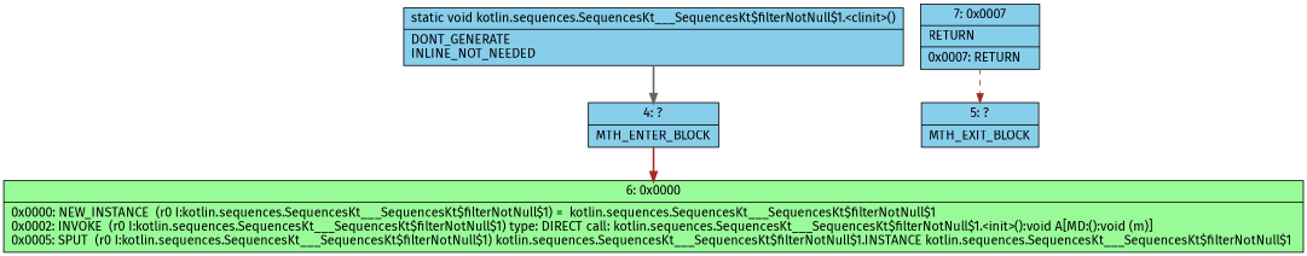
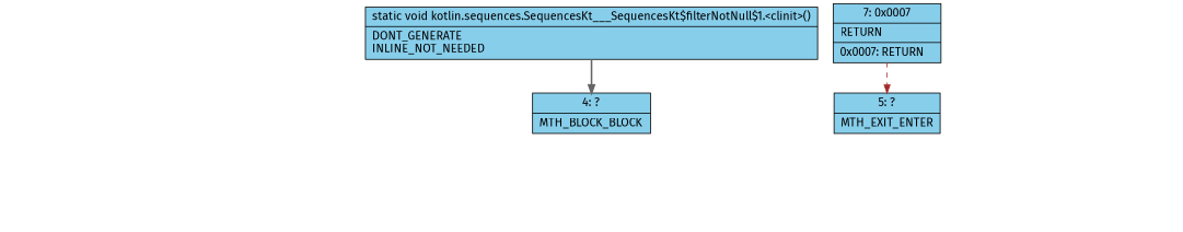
  digraph {
    fontname="Fira Sans"
    node [fillcolor=skyblue fontname="Fira Sans" shape=record style=filled]
    edge [color=brown fontname="Fira Sans" style=bold]
-   n1 [label="{4\:\ ?|MTH_ENTER_BLOCK\l}"]
-   n2 [fillcolor=palegreen label="{6\:\ 0x0000|0x0000: NEW_INSTANCE  (r0 I:kotlin.sequences.SequencesKt___SequencesKt$filterNotNull$1) =  kotlin.sequences.SequencesKt___SequencesKt$filterNotNull$1 \l0x0002: INVOKE  (r0 I:kotlin.sequences.SequencesKt___SequencesKt$filterNotNull$1) type: DIRECT call: kotlin.sequences.SequencesKt___SequencesKt$filterNotNull$1.\<init\>():void A[MD:():void (m)]\l0x0005: SPUT  (r0 I:kotlin.sequences.SequencesKt___SequencesKt$filterNotNull$1) kotlin.sequences.SequencesKt___SequencesKt$filterNotNull$1.INSTANCE kotlin.sequences.SequencesKt___SequencesKt$filterNotNull$1 \l}"]
+   n1 [label="{4\:\ ?|MTH_BLOCK_BLOCK\l}"]
    n3 [label="{7\:\ 0x0007|RETURN\l|0x0007: RETURN   \l}"]
-   n4 [label="{5\:\ ?|MTH_EXIT_BLOCK\l}"]
+   n4 [label="{5\:\ ?|MTH_EXIT_ENTER\l}"]
    n5 [label="{static void kotlin.sequences.SequencesKt___SequencesKt$filterNotNull$1.\<clinit\>()  | DONT_GENERATE\lINLINE_NOT_NEEDED\l}"]
-   n1 -> n2
    n3 -> n4 [style=dashed]
    n5 -> n1 [color=gray40]
  }
